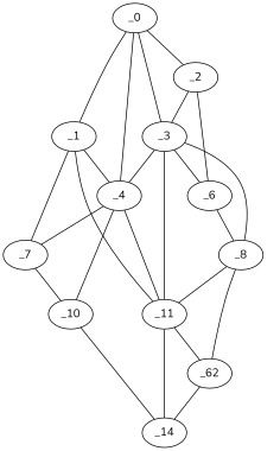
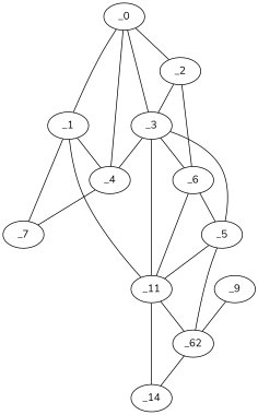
  graph {
    fontname=Nunito
    node [fontname=Nunito]
    edge [fontname=Nunito valence=2]
    _0 [x=11 y=19]
    _1 [x=26 y=8]
    _2 [x=33 y=87]
    _3 [x=36 y=59]
    _4 [x=37 y=9]
    _7 [x=44 y=4]
    _11 [x=63 y=16]
    _6 [x=42 y=71]
-   _8 [x=47 y=66]
-   _10 [x=53 y=5]
+   _8 [x=47 y=66 label=_5]
+   _9 [x=51 y=86]
    n12 [label=_62 x=113 y=28]
    n13 [label=_14 x=116 y=18]
    _0 -- _1 [valence=1]
    _0 -- _2 [valence=1]
    _0 -- _3
    _0 -- _4
    _1 -- _4
    _1 -- _7 [valence=1]
    _1 -- _11
    _2 -- _3
    _2 -- _6 [valence=1]
    _3 -- _4 [valence=1]
    _3 -- _11
    _3 -- _6 [valence=1]
    _3 -- _8
    _4 -- _7
-   _4 -- _11 [valence=1]
-   _4 -- _10
-   _7 -- _10 [valence=1]
+   _6 -- _11 [valence=1]
    _11 -- n12
    _11 -- n13
    _6 -- _8
    _8 -- _11 [valence=1]
    _8 -- n12
-   _10 -- n13 [valence=1]
+   _9 -- n12 [valence=1]
    n12 -- n13 [valence=1]
  }
